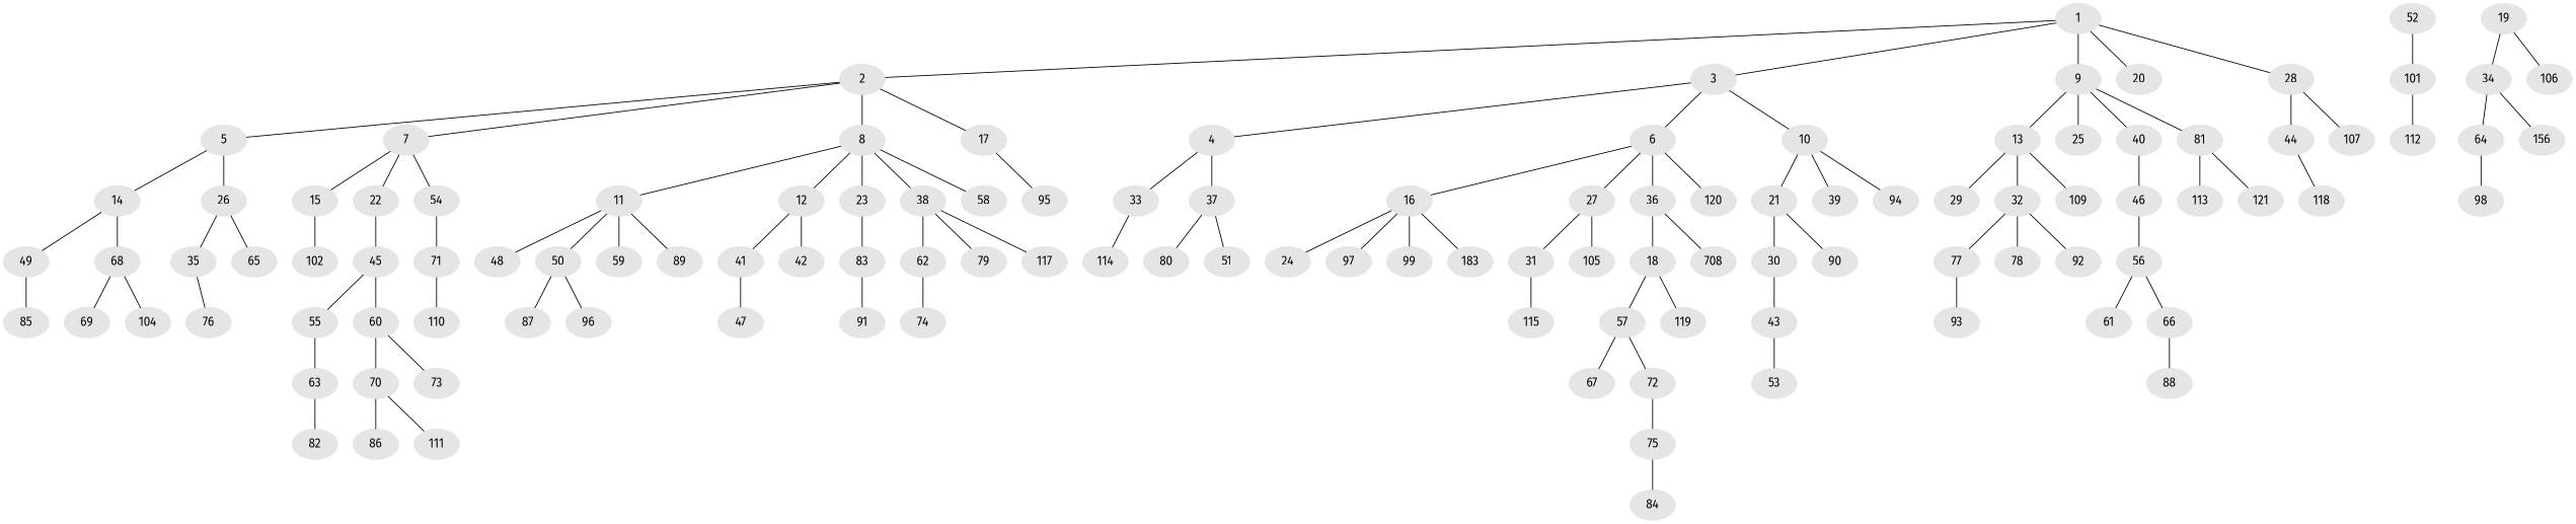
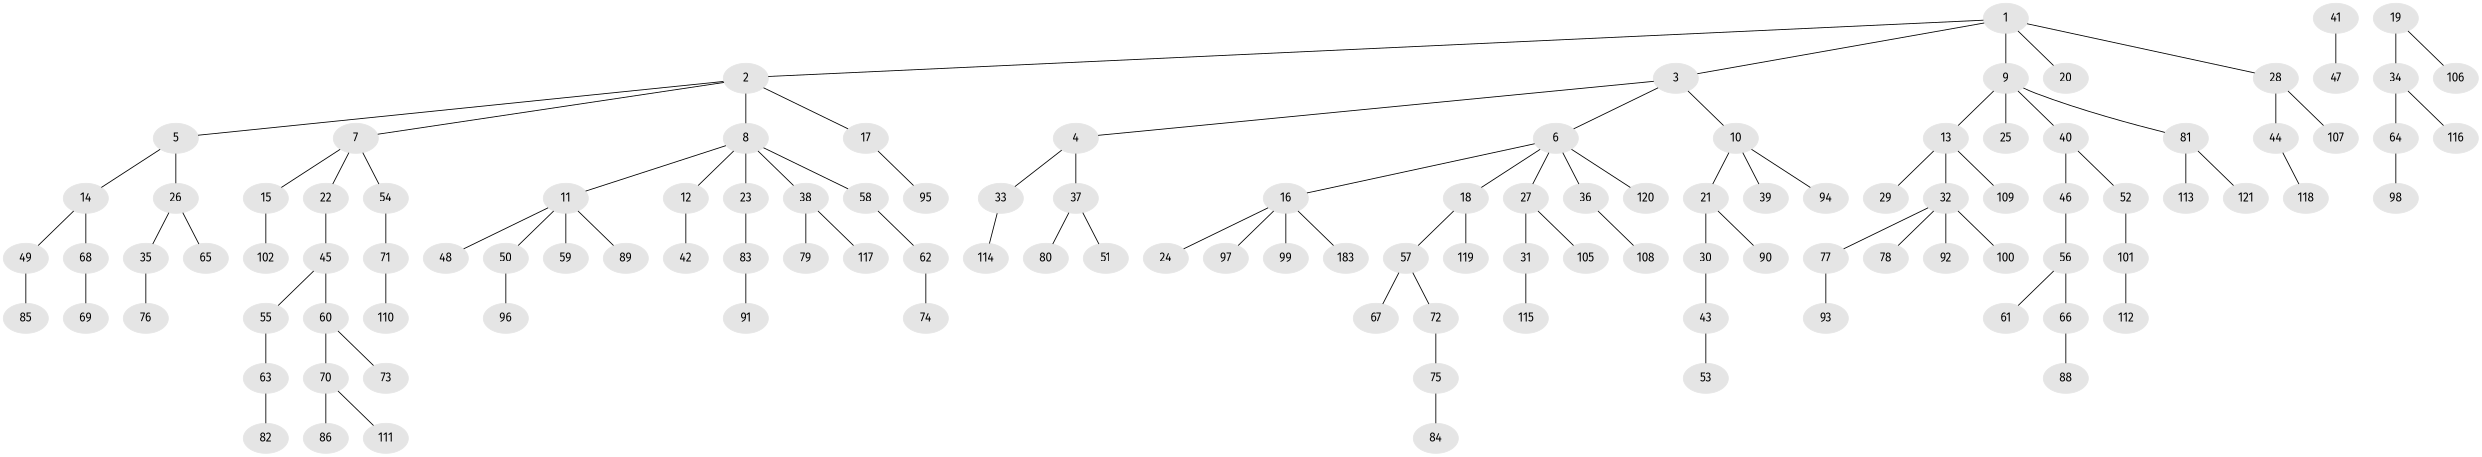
  graph {
    fontname="Fira Sans"
    node [color=gray90 fontname="Fira Sans" style=filled]
    edge [fontname="Fira Sans"]
    1
    2
    3
    9
    20
    28
    5
    7
    8
    17
    4
    6
    10
    13
    25
    40
    81
    44
    107
    14
    26
    15
    22
    54
    11
    12
    23
    38
    58
    95
    33
    37
    16
    18
    27
    36
    120
    21
    39
    94
    114
    80
    51
    49
    68
    35
    65
    24
    97
    99
    n51 [label=183]
    57
    119
    31
    105
-   108 [label=708]
+   108
    102
    45
    71
    48
    50
    59
    89
    41
    42
    83
    62
    79
    117
    29
    32
    109
    46
    52
    113
    121
    30
    90
-   87
    96
    47
    77
    78
    92
+   100
    85
    69
-   104
    19
    34
    106
    67
    72
    64
-   116 [label=156]
+   116
    43
    55
    60
    91
    76
    115
    118
    53
    93
    98
    74
    56
    101
    63
    70
    73
    61
    66
    110
    82
    88
    75
    86
    111
    84
    112
    1 -- 2
    1 -- 3
    1 -- 9
    1 -- 20
    1 -- 28
    2 -- 5
    2 -- 7
    2 -- 8
    2 -- 17
    3 -- 4
    3 -- 6
    3 -- 10
    9 -- 13
    9 -- 25
    9 -- 40
    9 -- 81
    28 -- 44
    28 -- 107
    5 -- 14
    5 -- 26
    7 -- 15
    7 -- 22
    7 -- 54
    8 -- 11
    8 -- 12
    8 -- 23
    8 -- 38
    8 -- 58
    17 -- 95
    4 -- 33
    4 -- 37
    6 -- 16
-   36 -- 18
+   6 -- 18
    6 -- 27
    6 -- 36
    6 -- 120
    10 -- 21
    10 -- 39
    10 -- 94
    13 -- 29
    13 -- 32
    13 -- 109
    40 -- 46
+   40 -- 52
    81 -- 113
    81 -- 121
    44 -- 118
    14 -- 49
    14 -- 68
    26 -- 35
    26 -- 65
    15 -- 102
    22 -- 45
    54 -- 71
    11 -- 48
    11 -- 50
    11 -- 59
    11 -- 89
-   12 -- 41
    12 -- 42
    23 -- 83
-   38 -- 62
+   58 -- 62
    38 -- 79
    38 -- 117
    33 -- 114
    37 -- 80
    37 -- 51
    16 -- 24
    16 -- 97
    16 -- 99
    16 -- n51
    18 -- 57
    18 -- 119
    27 -- 31
    27 -- 105
    36 -- 108
    21 -- 30
    21 -- 90
    49 -- 85
    68 -- 69
-   68 -- 104
    35 -- 76
    57 -- 67
    57 -- 72
    31 -- 115
    45 -- 55
    45 -- 60
    71 -- 110
-   50 -- 87
    50 -- 96
    41 -- 47
    83 -- 91
    62 -- 74
    32 -- 77
    32 -- 78
    32 -- 92
+   32 -- 100
    46 -- 56
    52 -- 101
    30 -- 43
    77 -- 93
    19 -- 34
    19 -- 106
    34 -- 64
    34 -- 116
    72 -- 75
    64 -- 98
    43 -- 53
    55 -- 63
    60 -- 70
    60 -- 73
    56 -- 61
    56 -- 66
    101 -- 112
    63 -- 82
    70 -- 86
    70 -- 111
    66 -- 88
    75 -- 84
  }
